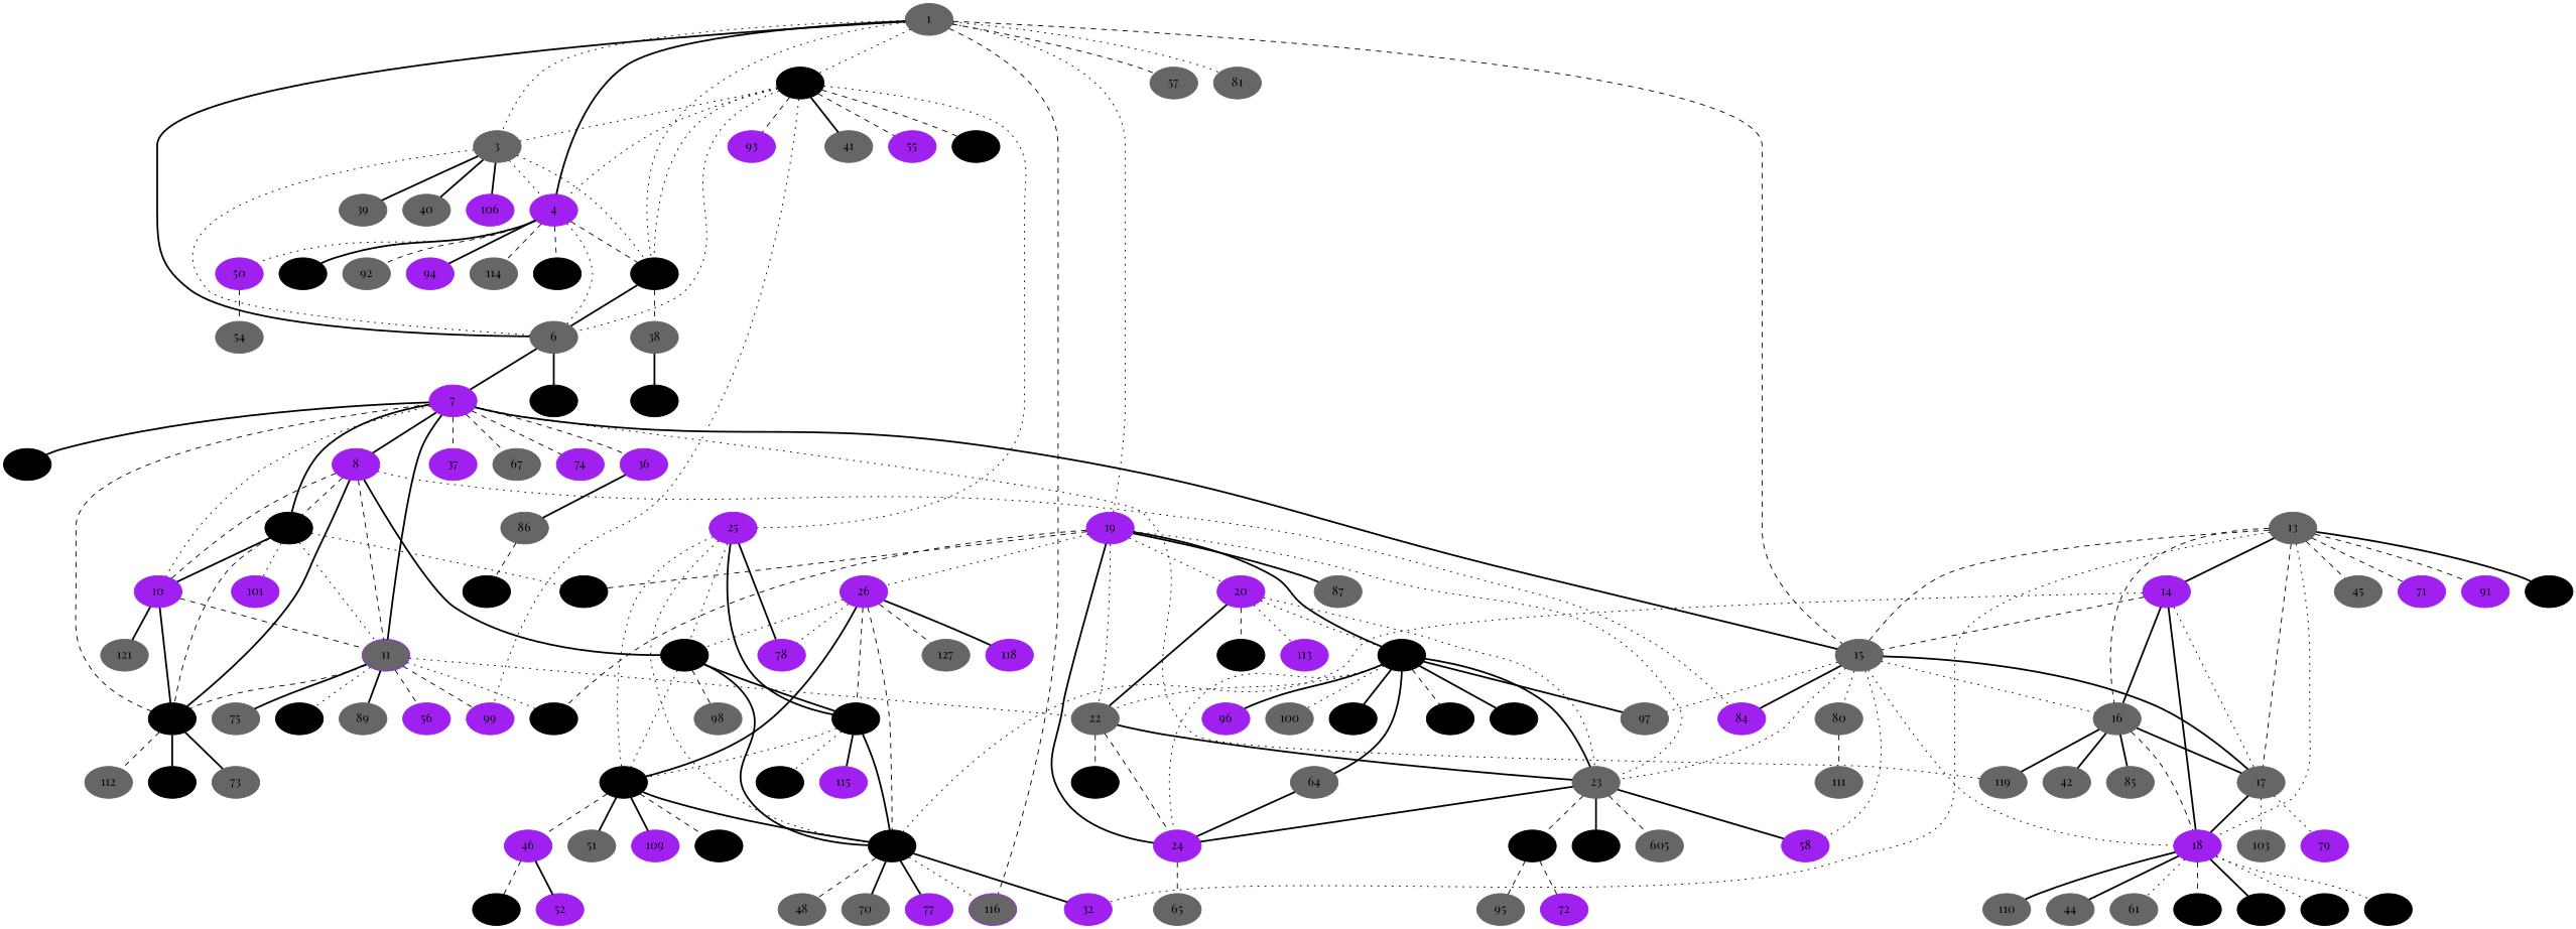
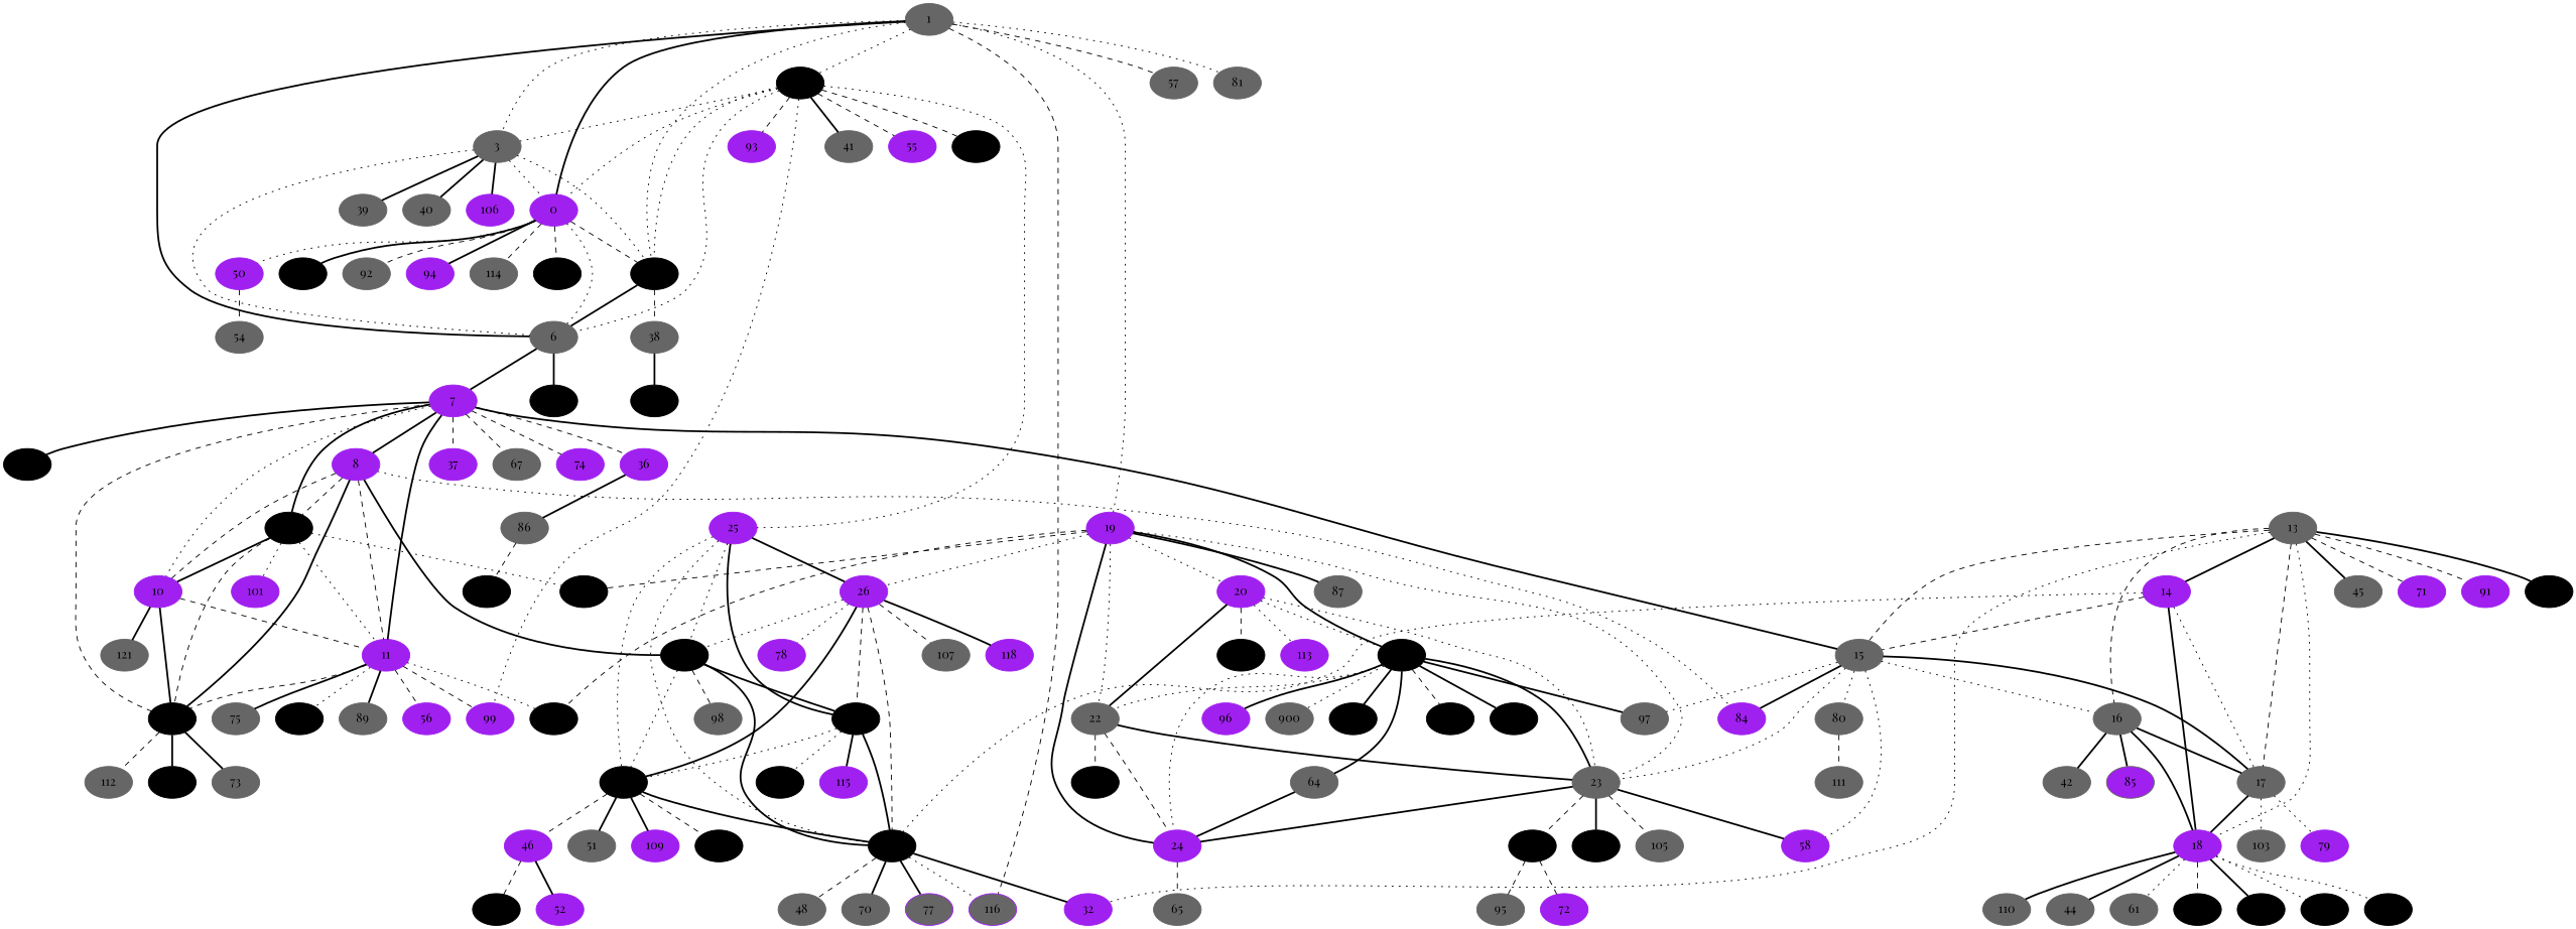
  graph {
    fontname="Playfair Display"
    node [color=gray40 fontname="Playfair Display" style=filled]
    edge [fontname="Playfair Display" style=bold]
    2 [color=black]
    1
    3
-   4 [color=purple]
+   4 [color=purple label=0]
    5 [color=black]
    6
    15
    19 [color=purple]
    57
    81
    116 [color=purple fillcolor=gray40]
    25 [color=purple]
    41
    55 [color=purple]
    63 [color=black]
    93 [color=purple]
    99 [color=purple]
    39
    40
    106 [color=purple]
    43 [color=black]
    50 [color=purple]
    53 [color=black]
    92
    94 [color=purple]
    114
    38
    7 [color=purple]
    35 [color=black]
    84 [color=purple]
    16
    17
    18 [color=purple]
    23
    58 [color=purple]
    80
    97
    59 [color=black]
    22
    47 [color=black]
    20 [color=purple]
    21 [color=black]
    24 [color=purple]
    26 [color=purple]
    87
    27 [color=black]
    30 [color=black]
    28 [color=black]
    29 [color=black]
    54
    62 [color=black]
    8 [color=purple]
    9 [color=black]
    10 [color=purple]
-   11 [color=purple fillcolor=gray40]
+   11 [color=purple]
    12 [color=black]
    36 [color=purple]
    37 [color=purple]
    67
    74 [color=purple]
    76 [color=black]
-   119
    101 [color=purple]
    121
    56 [color=purple]
    75
    83 [color=black]
    89
    73
    112
    117 [color=black]
    86
    98
    122 [color=black]
    13
    14 [color=purple]
    32 [color=purple]
    45
    71 [color=purple]
    91 [color=purple]
    108 [color=black]
    42
-   85
+   85 [fillcolor=purple]
    79 [color=purple]
    103
    44
    61
    68 [color=black]
    69 [color=black]
    102 [color=black]
    104 [color=black]
    110
    48
    70
-   77 [color=purple]
+   77 [color=purple fillcolor=gray40]
    60 [color=black]
    82 [color=black]
-   105 [label=605]
+   105
    111
    33 [color=black]
    113 [color=purple]
    34 [color=black]
    64
    66 [color=black]
    90 [color=black]
    96 [color=purple]
-   100
+   100 [label=900]
    65
    78 [color=purple]
-   107 [label=127]
+   107
    118 [color=purple]
    72 [color=purple]
    95
    49 [color=black]
    115 [color=purple]
    31 [color=black]
    46 [color=purple]
    51
    109 [color=purple]
    52 [color=purple]
    120 [color=black]
    88 [color=black]
    2 -- 3 [style=dotted]
    2 -- 4 [style=dotted]
    2 -- 5 [style=dotted]
    2 -- 6 [style=dotted]
    2 -- 25 [style=dotted]
    2 -- 41
    2 -- 55 [style=dashed]
    2 -- 63 [style=dashed]
    2 -- 93 [style=dashed]
    2 -- 99 [style=dotted]
    1 -- 2 [style=dotted]
    1 -- 3 [style=dotted]
    1 -- 4
    1 -- 5 [style=dotted]
    1 -- 6
-   1 -- 15 [style=dashed]
    1 -- 19 [style=dotted]
    1 -- 57 [style=dashed]
    1 -- 81 [style=dotted]
    1 -- 116 [style=dashed]
    3 -- 4 [style=dotted]
    3 -- 5 [style=dotted]
    3 -- 6 [style=dotted]
    3 -- 39
    3 -- 40
    3 -- 106
    4 -- 5 [style=dashed]
    4 -- 6 [style=dotted]
    4 -- 43 [style=dashed]
    4 -- 50 [style=dotted]
    4 -- 53
    4 -- 92 [style=dashed]
    4 -- 94
    4 -- 114 [style=dashed]
    5 -- 6
    5 -- 38 [style=dashed]
    6 -- 7
    6 -- 35
    15 -- 84
    15 -- 16 [style=dotted]
    15 -- 17
-   15 -- 18 [style=dotted]
    15 -- 23 [style=dotted]
    15 -- 58 [style=dotted]
    15 -- 80 [style=dotted]
    15 -- 97 [style=dotted]
    19 -- 23 [style=dotted]
    19 -- 59 [style=dashed]
    19 -- 22 [style=dotted]
    19 -- 47 [style=dashed]
    19 -- 20 [style=dotted]
    19 -- 21
    19 -- 24
    19 -- 26 [style=dotted]
    19 -- 87
-   25 -- 78
+   25 -- 26
    25 -- 27 [style=dotted]
    25 -- 30 [style=dotted]
    25 -- 28
    25 -- 29 [style=dotted]
    50 -- 54 [style=dashed]
    38 -- 62
    7 -- 15
    7 -- 8
    7 -- 9
    7 -- 10 [style=dotted]
    7 -- 11
    7 -- 12 [style=dashed]
    7 -- 36 [style=dashed]
    7 -- 37 [style=dashed]
    7 -- 67 [style=dashed]
    7 -- 74 [style=dashed]
    7 -- 76
-   7 -- 119 [style=dotted]
    16 -- 17
-   16 -- 18 [style=dashed]
-   16 -- 119
+   16 -- 18
    16 -- 42
    16 -- 85
    17 -- 18
    17 -- 79 [style=dotted]
    17 -- 103 [style=dotted]
    18 -- 44
    18 -- 61 [style=dotted]
    18 -- 68 [style=dashed]
    18 -- 69
    18 -- 102 [style=dotted]
    18 -- 104 [style=dotted]
    18 -- 110
    23 -- 58
    23 -- 24
    23 -- 60 [style=dashed]
    23 -- 82
    23 -- 105 [style=dashed]
    80 -- 111 [style=dashed]
    22 -- 23
    22 -- 24 [style=dashed]
    22 -- 122 [style=dashed]
    20 -- 23 [style=dotted]
    20 -- 22
    20 -- 21 [style=dotted]
    20 -- 33 [style=dashed]
    20 -- 113 [style=dotted]
    21 -- 23
    21 -- 97
    21 -- 22 [style=dotted]
    21 -- 24 [style=dotted]
    21 -- 34
    21 -- 64
    21 -- 66 [style=dashed]
    21 -- 90
    21 -- 96
    21 -- 100 [style=dotted]
    24 -- 65 [style=dashed]
    26 -- 27 [style=dotted]
    26 -- 30 [style=dashed]
    26 -- 28 [style=dashed]
    26 -- 29
    26 -- 78 [style=dotted]
    26 -- 107 [style=dashed]
    26 -- 118
    27 -- 30
    27 -- 28
    27 -- 29 [style=dotted]
    27 -- 98 [style=dashed]
    30 -- 116 [style=dotted]
    30 -- 32
    30 -- 48 [style=dashed]
    30 -- 70
    30 -- 77
    28 -- 30
    28 -- 29 [style=dotted]
    28 -- 49 [style=dotted]
    28 -- 115
    29 -- 30
    29 -- 31 [style=dashed]
    29 -- 46 [style=dashed]
    29 -- 51
    29 -- 109
    8 -- 84 [style=dotted]
    8 -- 27
    8 -- 9 [style=dashed]
    8 -- 10 [style=dashed]
    8 -- 11 [style=dashed]
    8 -- 12
    9 -- 59 [style=dotted]
    9 -- 10
    9 -- 11 [style=dotted]
    9 -- 12 [style=dashed]
    9 -- 101 [style=dotted]
    10 -- 11 [style=dashed]
    10 -- 12
    10 -- 121
    11 -- 99 [style=dashed]
-   11 -- 22 [style=dotted]
    11 -- 47 [style=dotted]
    11 -- 12 [style=dashed]
    11 -- 56 [style=dashed]
    11 -- 75
    11 -- 83 [style=dotted]
    11 -- 89
    12 -- 73
    12 -- 112 [style=dashed]
    12 -- 117
    36 -- 86
    86 -- 88 [style=dashed]
    13 -- 15 [style=dashed]
    13 -- 16 [style=dashed]
    13 -- 17 [style=dashed]
    13 -- 18 [style=dotted]
    13 -- 14
    13 -- 32 [style=dotted]
-   13 -- 45 [style=dashed]
+   13 -- 45
    13 -- 71 [style=dashed]
    13 -- 91 [style=dashed]
    13 -- 108
    14 -- 15 [style=dashed]
-   14 -- 16
    14 -- 17 [style=dotted]
    14 -- 18
    14 -- 30 [style=dotted]
    60 -- 72 [style=dashed]
    60 -- 95 [style=dashed]
    64 -- 24
    46 -- 52
    46 -- 120 [style=dashed]
  }
